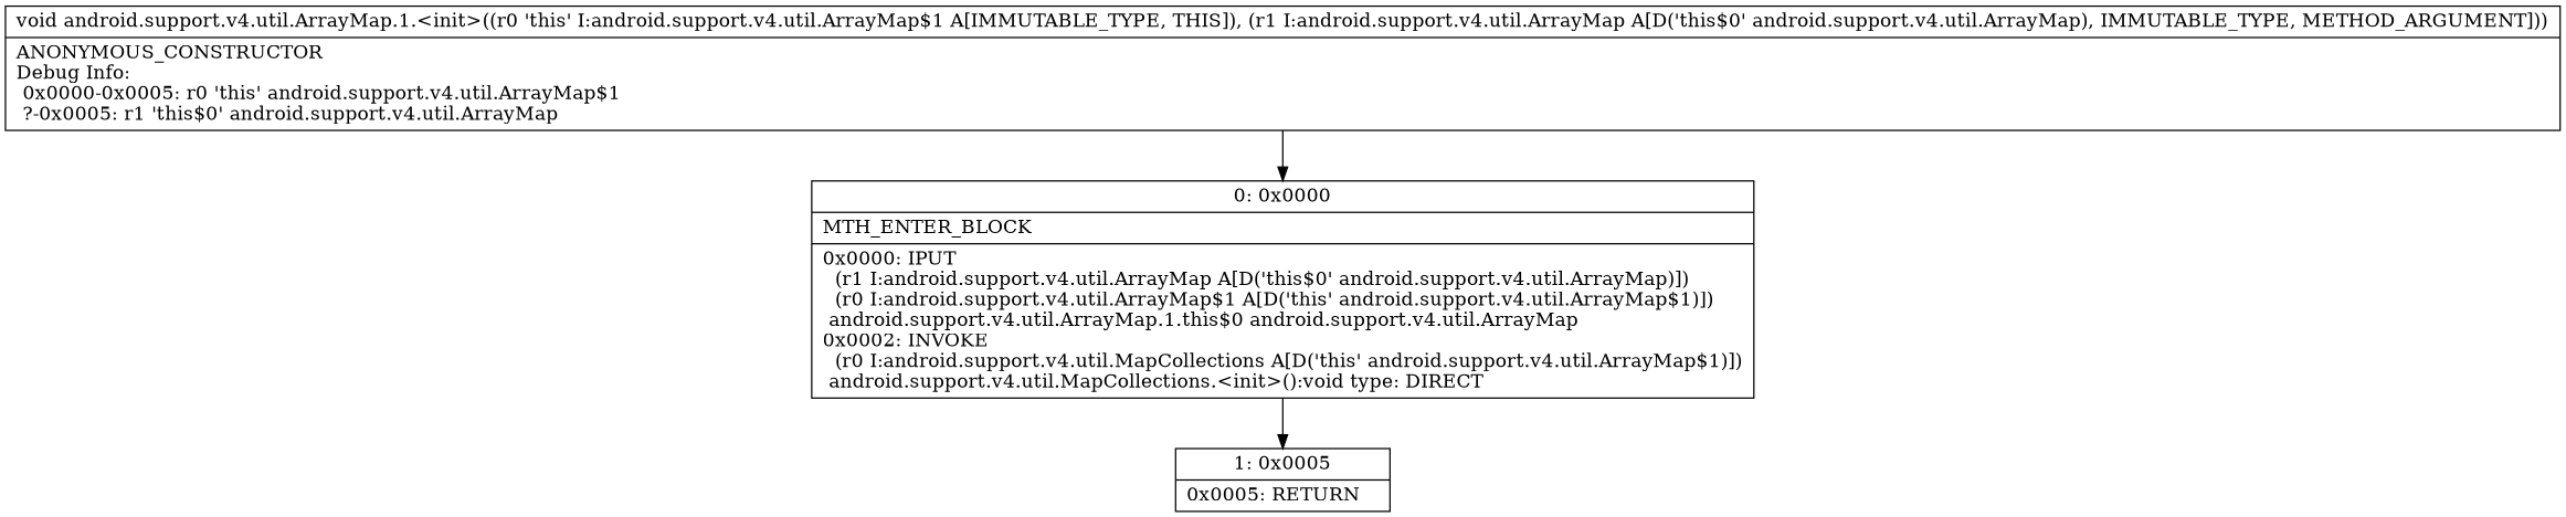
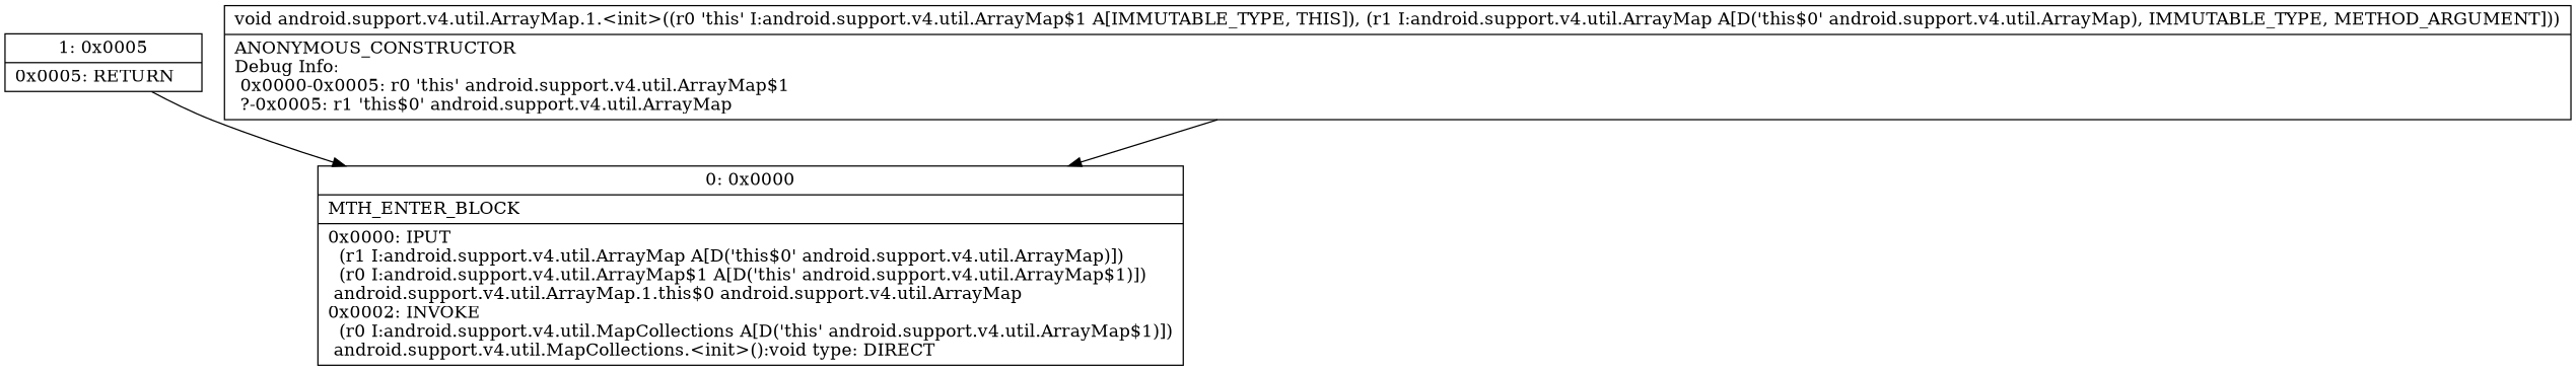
  digraph {
    node [shape=record]
    n1 [label="{0\:\ 0x0000|MTH_ENTER_BLOCK\l|0x0000: IPUT  \l  (r1 I:android.support.v4.util.ArrayMap A[D('this$0' android.support.v4.util.ArrayMap)])\l  (r0 I:android.support.v4.util.ArrayMap$1 A[D('this' android.support.v4.util.ArrayMap$1)])\l android.support.v4.util.ArrayMap.1.this$0 android.support.v4.util.ArrayMap \l0x0002: INVOKE  \l  (r0 I:android.support.v4.util.MapCollections A[D('this' android.support.v4.util.ArrayMap$1)])\l android.support.v4.util.MapCollections.\<init\>():void type: DIRECT \l}"]
    n2 [label="{1\:\ 0x0005|0x0005: RETURN   \l}"]
    n3 [label="{void android.support.v4.util.ArrayMap.1.\<init\>((r0 'this' I:android.support.v4.util.ArrayMap$1 A[IMMUTABLE_TYPE, THIS]), (r1 I:android.support.v4.util.ArrayMap A[D('this$0' android.support.v4.util.ArrayMap), IMMUTABLE_TYPE, METHOD_ARGUMENT]))  | ANONYMOUS_CONSTRUCTOR\lDebug Info:\l  0x0000\-0x0005: r0 'this' android.support.v4.util.ArrayMap$1\l  ?\-0x0005: r1 'this$0' android.support.v4.util.ArrayMap\l}"]
-   n1 -> n2
+   n2 -> n1
    n3 -> n1
  }
